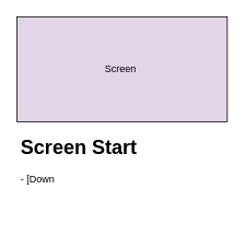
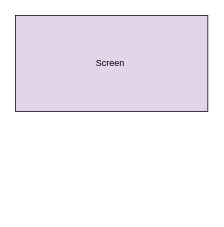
  <mxCell id="0" />
  <mxCell id="1" parent="0" />
  <mxCell id="2" value="Screen&amp;nbsp;" style="rounded=0;whiteSpace=wrap;html=1;fillColor=#e1d5e7;" vertex="1" parent="1"><mxGeometry x="20" y="20" width="256" height="128" as="geometry" /></mxCell>
- <mxCell id="3" value="&lt;h1&gt;Screen Start&amp;nbsp;&lt;/h1&gt;&lt;p&gt;- [Down&amp;nbsp;&lt;/p&gt;" style="text;html=1;strokeColor=none;fillColor=none;spacing=5;spacingTop=-20;whiteSpace=wrap;overflow=hidden;rounded=0;" vertex="1" parent="1"><mxGeometry x="20" y="160" width="250" height="120" as="geometry" /></mxCell>
